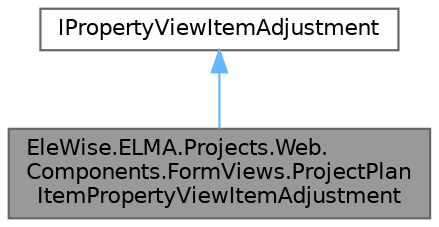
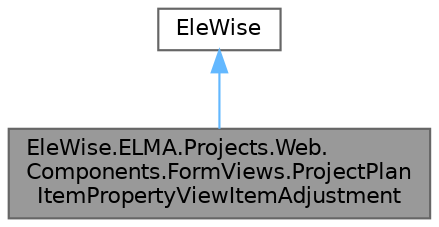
  digraph {
    node [color=gray40 fontname=Helvetica fontsize=10 shape=box style=filled]
    n1 [fillcolor=grey60 fontcolor=black height=0.2 label="EleWise.ELMA.Projects.Web.\lComponents.FormViews.ProjectPlan\lItemPropertyViewItemAdjustment" width=0.4]
-   n2 [fillcolor=white height=0.2 label=IPropertyViewItemAdjustment width=0.4]
+   n2 [fillcolor=white height=0.2 label=EleWise width=0.4]
    n2 -> n1 [color=steelblue1 dir=back fontname=Helvetica fontsize=10 labelfontname=Helvetica labelfontsize=10 style=solid]
  }
